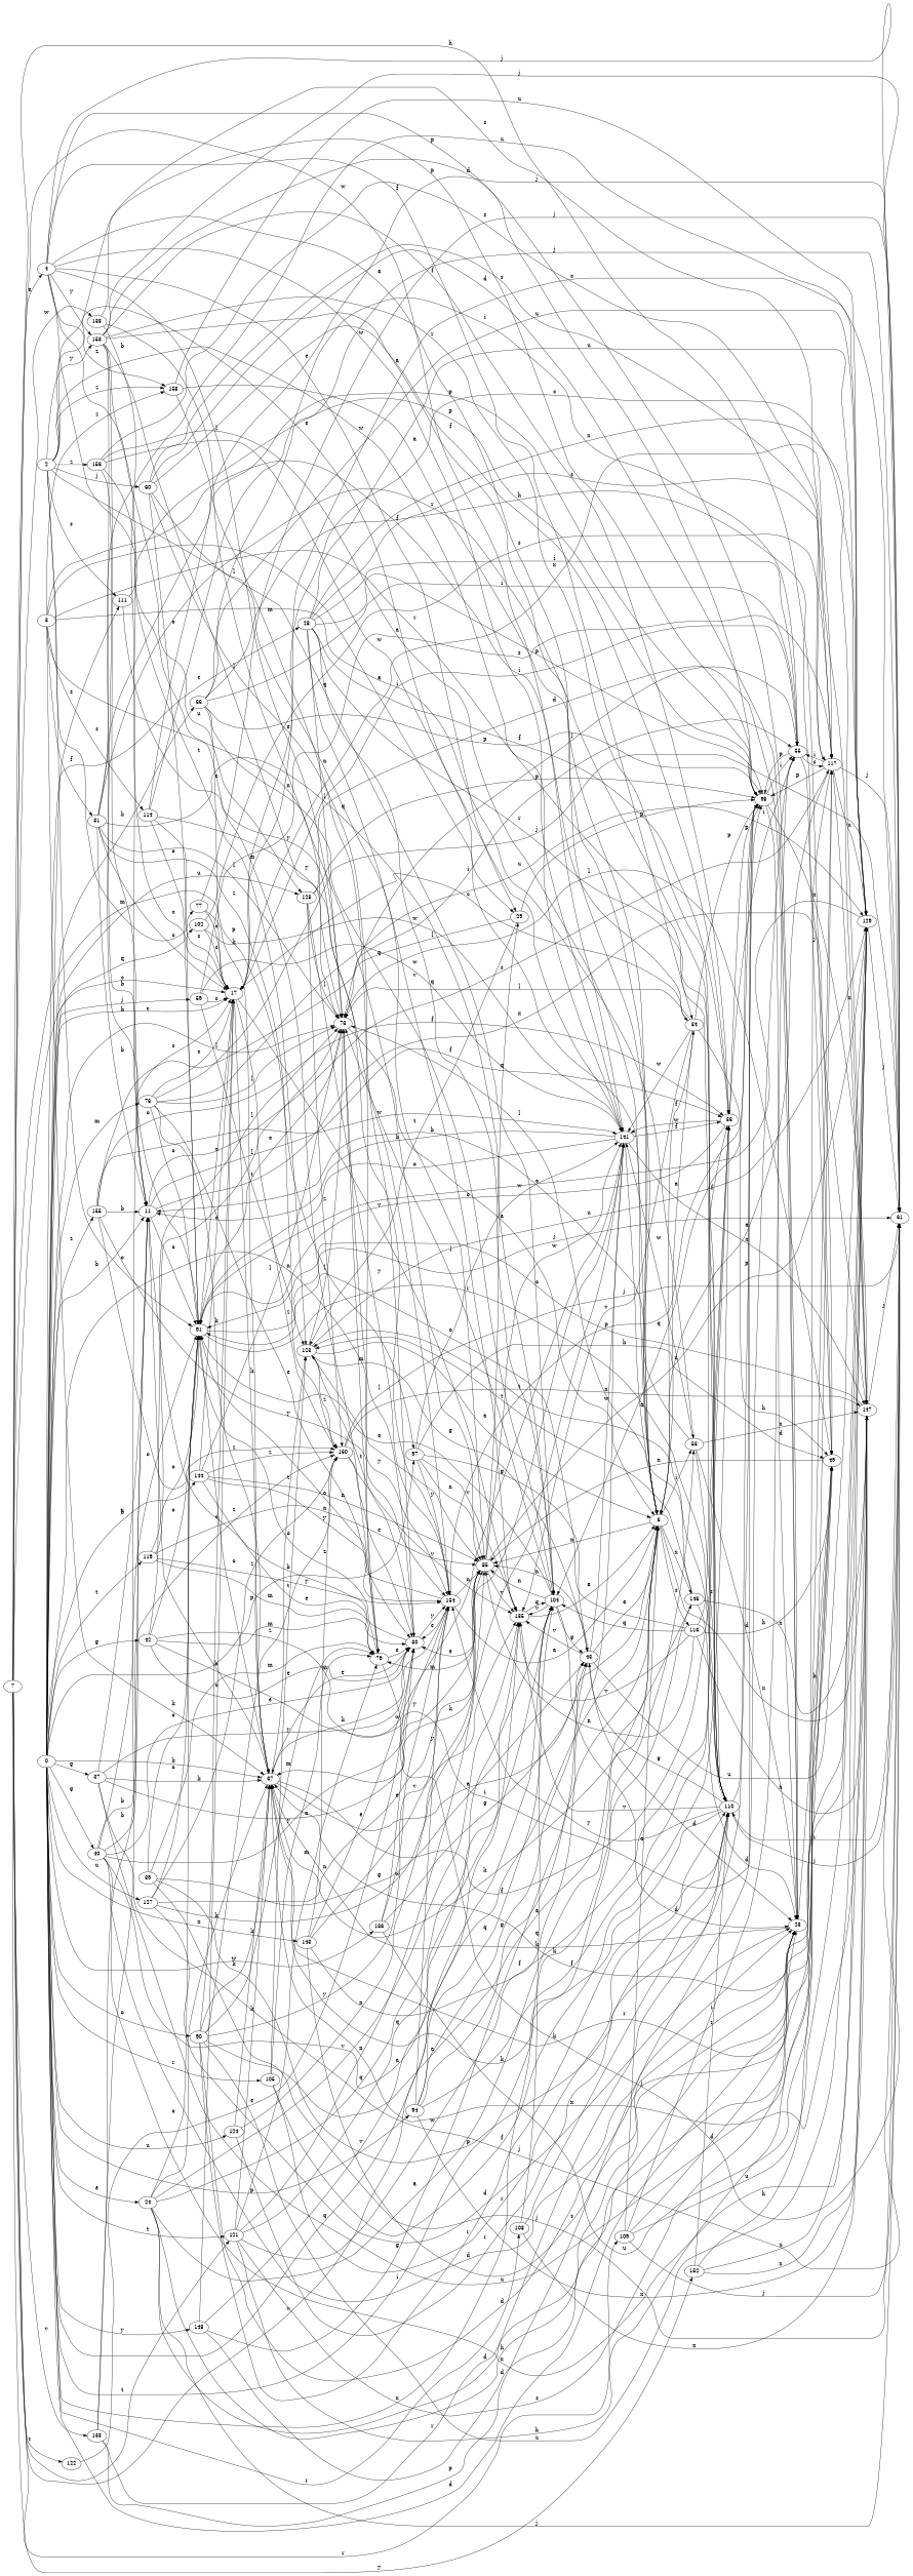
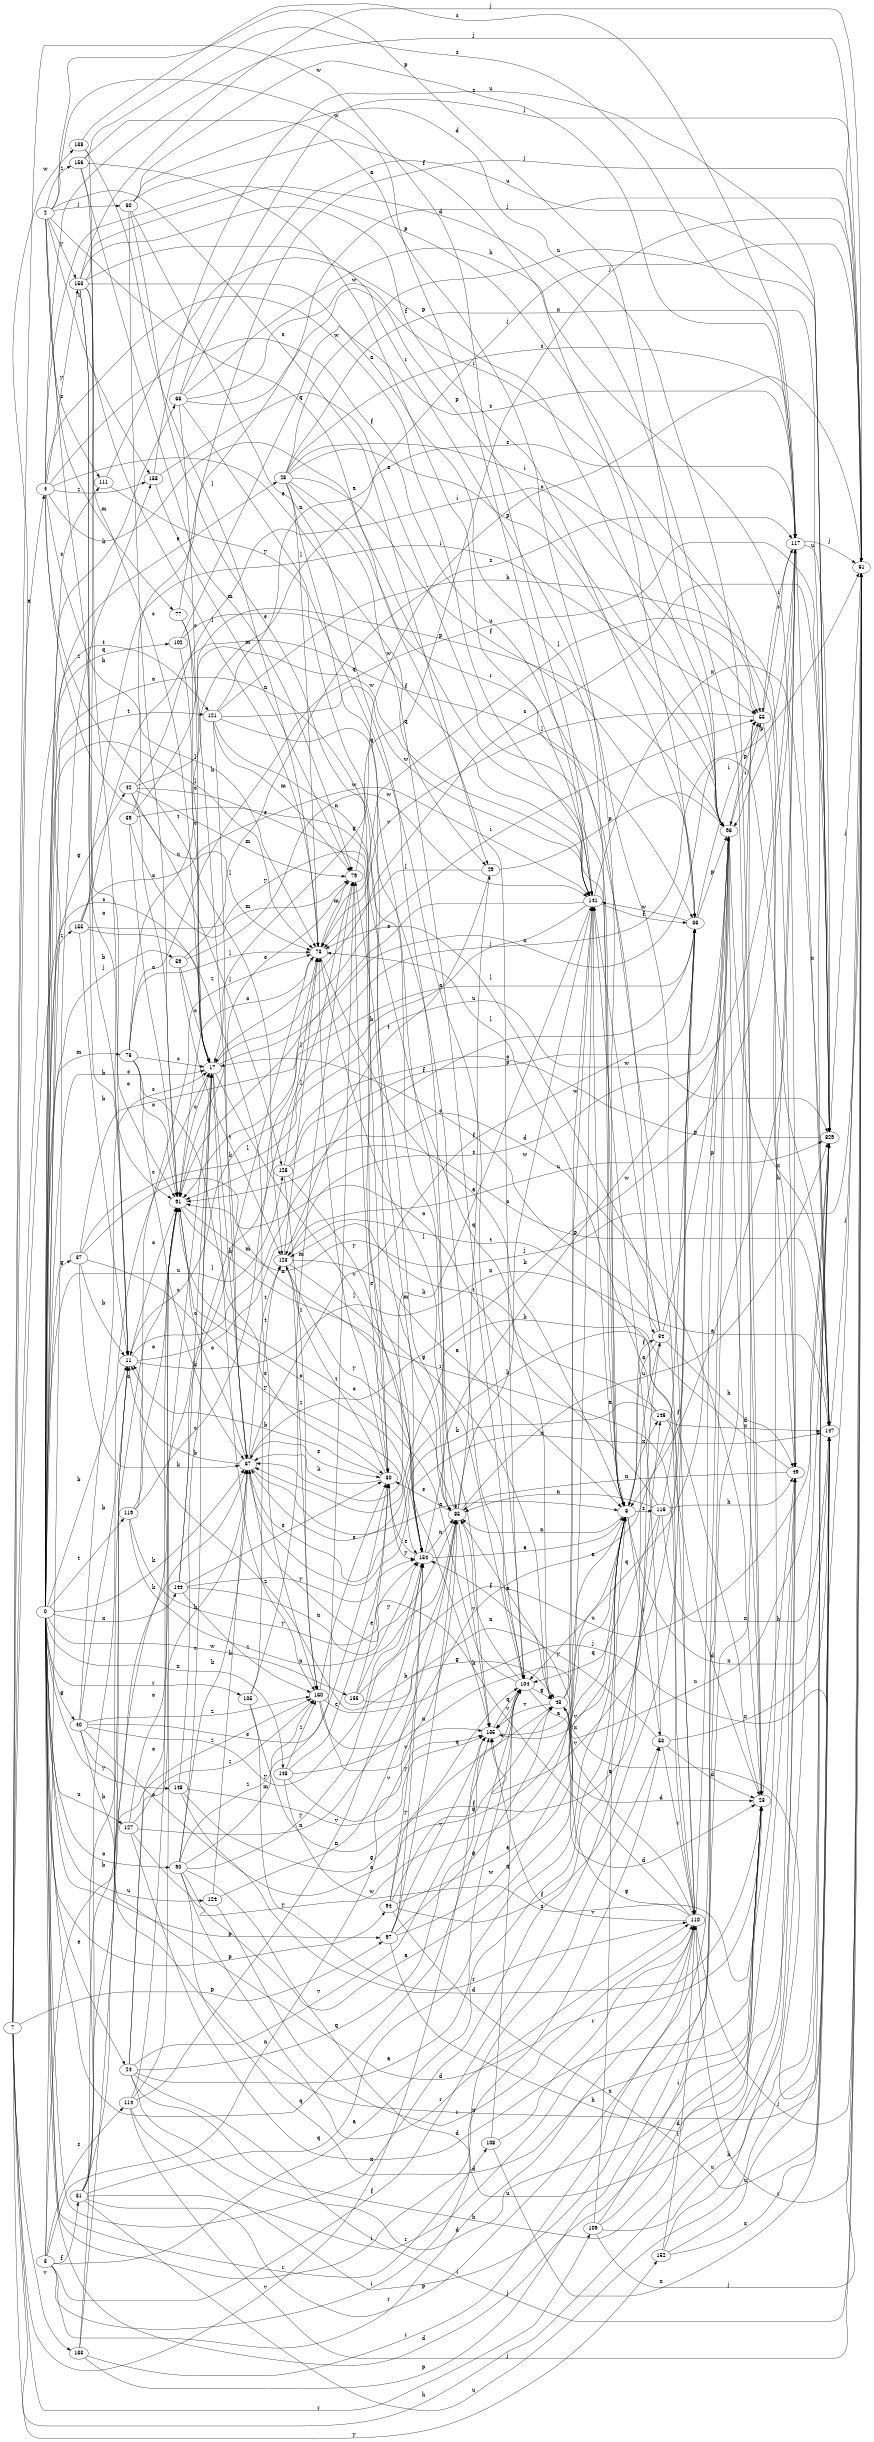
  strict digraph {
    rankdir=LR
    0
    11
    17
    23
    24
    28
    37
    40
    42
    53
    59
    66
    67
    73
    76
    85
    90
    94
    97
    102
    104
    105
    108
    111
    119
    121
    124
    127
    128
    136
    143
    144
    146
    148
    155
    91
    147
    36
    117
    135
    55
    160
    49
    6
    61
    98
    110
-   129
+   129 [label=829]
    154
    39
    43
    79
    30
    141
    123
    29
    n57 [label=7]
    4
    109
-   122
    133
    138
    152
    153
    158
    34
    2
    60
    77
    156
    3
    31
    114
    116
    0 -> 11 [label=b]
    0 -> 17 [label=c]
    0 -> 23 [label=d]
    0 -> 24 [label=e]
    0 -> 28 [label=e]
    0 -> 37 [label=g]
    0 -> 40 [label=g]
    0 -> 42 [label=g]
    0 -> 53 [label=i]
    0 -> 59 [label=j]
    0 -> 66 [label=k]
    0 -> 67 [label=k]
    0 -> 73 [label=l]
    0 -> 76 [label=m]
    0 -> 85 [label=n]
    0 -> 90 [label=o]
    0 -> 94 [label=p]
    0 -> 97 [label=p]
    0 -> 102 [label=q]
    0 -> 104 [label=q]
    0 -> 105 [label=r]
    0 -> 108 [label=r]
    0 -> 111 [label=s]
    0 -> 119 [label=t]
    0 -> 121 [label=t]
    0 -> 124 [label=u]
    0 -> 127 [label=u]
    0 -> 128 [label=u]
    0 -> 136 [label=w]
    0 -> 143 [label=x]
    0 -> 144 [label=x]
    0 -> 146 [label=x]
    0 -> 148 [label=y]
    0 -> 155 [label=z]
    11 -> 91 [label=o]
    11 -> 147 [label=x]
    11 -> 36 [label=f]
    11 -> 117 [label=s]
    17 -> 67 [label=k]
    17 -> 147 [label=x]
    17 -> 135 [label=v]
    17 -> 55 [label=i]
    17 -> 160 [label=z]
    23 -> 67 [label=k]
    23 -> 49 [label=h]
    24 -> 23 [label=d]
    24 -> 67 [label=k]
    24 -> 104 [label=q]
    24 -> 91 [label=o]
    24 -> 135 [label=v]
    24 -> 49 [label=h]
    24 -> 6 [label=a]
    24 -> 61 [label=j]
    28 -> 73 [label=l]
    28 -> 104 [label=q]
    28 -> 147 [label=x]
    28 -> 36 [label=f]
    28 -> 117 [label=s]
    28 -> 135 [label=v]
    28 -> 55 [label=i]
    28 -> 98 [label=p]
    28 -> 110 [label=r]
    28 -> 129 [label=u]
    37 -> 11 [label=b]
    37 -> 67 [label=k]
    37 -> 85 [label=n]
    37 -> 61 [label=j]
    37 -> 129 [label=u]
    37 -> 154 [label=y]
    40 -> 11 [label=b]
    40 -> 17 [label=c]
    40 -> 23 [label=d]
    40 -> 147 [label=x]
    40 -> 160 [label=z]
    40 -> 6 [label=a]
    40 -> 154 [label=y]
    40 -> 30 [label=e]
    42 -> 73 [label=l]
    42 -> 91 [label=o]
    42 -> 55 [label=i]
    42 -> 79 [label=m]
    42 -> 30 [label=e]
    42 -> 141 [label=w]
    53 -> 11 [label=b]
    53 -> 23 [label=d]
    53 -> 147 [label=x]
    53 -> 110 [label=r]
    53 -> 141 [label=w]
    59 -> 17 [label=c]
    59 -> 117 [label=s]
    59 -> 141 [label=w]
    59 -> 123 [label=t]
    66 -> 17 [label=c]
    66 -> 104 [label=q]
    66 -> 55 [label=i]
    66 -> 49 [label=h]
    66 -> 61 [label=j]
    66 -> 98 [label=p]
    66 -> 129 [label=u]
    67 -> 11 [label=b]
    67 -> 91 [label=o]
    67 -> 147 [label=x]
    67 -> 36 [label=f]
    67 -> 6 [label=a]
    67 -> 30 [label=e]
    67 -> 123 [label=t]
    73 -> 91 [label=o]
    73 -> 6 [label=a]
    73 -> 79 [label=m]
    76 -> 17 [label=c]
    76 -> 67 [label=k]
    76 -> 73 [label=l]
    76 -> 91 [label=o]
    76 -> 61 [label=j]
    76 -> 129 [label=u]
    76 -> 30 [label=e]
    85 -> 135 [label=v]
    85 -> 129 [label=u]
    85 -> 79 [label=m]
    85 -> 30 [label=e]
    85 -> 141 [label=w]
    85 -> 29 [label=q]
    90 -> 17 [label=c]
    90 -> 23 [label=d]
    90 -> 67 [label=k]
    90 -> 160 [label=z]
    90 -> 6 [label=a]
    90 -> 110 [label=r]
    90 -> 129 [label=u]
    90 -> 154 [label=y]
    90 -> 79 [label=m]
    94 -> 104 [label=q]
    94 -> 147 [label=x]
    94 -> 36 [label=f]
    94 -> 6 [label=a]
    94 -> 154 [label=y]
    94 -> 43 [label=g]
    97 -> 85 [label=n]
    97 -> 135 [label=v]
    97 -> 49 [label=h]
    97 -> 154 [label=y]
    97 -> 43 [label=g]
    97 -> 141 [label=w]
    102 -> 17 [label=c]
    102 -> 117 [label=s]
    102 -> 141 [label=w]
    104 -> 23 [label=d]
    104 -> 73 [label=l]
    104 -> 85 [label=n]
    104 -> 91 [label=o]
    104 -> 135 [label=v]
    104 -> 43 [label=g]
    105 -> 36 [label=f]
    105 -> 110 [label=r]
    105 -> 79 [label=m]
    105 -> 123 [label=t]
    108 -> 104 [label=q]
    108 -> 147 [label=x]
    108 -> 110 [label=r]
    111 -> 98 [label=p]
    111 -> 154 [label=y]
    119 -> 73 [label=l]
    119 -> 85 [label=n]
    119 -> 91 [label=o]
    119 -> 154 [label=y]
    119 -> 79 [label=m]
    121 -> 67 [label=k]
    121 -> 85 [label=n]
    121 -> 104 [label=q]
    121 -> 117 [label=s]
    121 -> 49 [label=h]
    121 -> 79 [label=m]
    121 -> 141 [label=w]
    124 -> 67 [label=k]
    124 -> 85 [label=n]
    124 -> 110 [label=r]
    127 -> 23 [label=d]
    127 -> 85 [label=n]
    127 -> 91 [label=o]
    127 -> 160 [label=z]
    127 -> 141 [label=w]
    128 -> 23 [label=d]
    128 -> 73 [label=l]
    128 -> 160 [label=z]
    128 -> 98 [label=p]
    128 -> 154 [label=y]
    136 -> 129 [label=u]
    136 -> 154 [label=y]
    136 -> 43 [label=g]
    136 -> 30 [label=e]
    143 -> 36 [label=f]
    143 -> 117 [label=s]
    143 -> 135 [label=v]
    143 -> 160 [label=z]
    143 -> 30 [label=e]
    144 -> 17 [label=c]
    144 -> 73 [label=l]
    144 -> 85 [label=n]
    144 -> 160 [label=z]
    144 -> 154 [label=y]
    144 -> 30 [label=e]
    146 -> 23 [label=d]
    146 -> 67 [label=k]
    146 -> 73 [label=l]
    146 -> 147 [label=x]
    146 -> 123 [label=t]
    148 -> 17 [label=c]
    148 -> 23 [label=d]
    148 -> 135 [label=v]
    148 -> 43 [label=g]
    155 -> 11 [label=b]
    155 -> 36 [label=f]
    155 -> 55 [label=i]
    155 -> 160 [label=z]
    155 -> 154 [label=y]
    155 -> 141 [label=w]
    91 -> 17 [label=c]
    91 -> 61 [label=j]
    91 -> 110 [label=r]
    147 -> 91 [label=o]
    147 -> 61 [label=j]
    36 -> 91 [label=o]
    36 -> 55 [label=i]
    36 -> 98 [label=p]
    36 -> 141 [label=w]
    117 -> 67 [label=k]
    117 -> 147 [label=x]
    117 -> 55 [label=i]
    117 -> 6 [label=a]
    117 -> 61 [label=j]
    117 -> 98 [label=p]
    117 -> 129 [label=u]
    135 -> 104 [label=q]
    135 -> 6 [label=a]
    55 -> 73 [label=l]
    55 -> 117 [label=s]
-   55 -> 49 [label=j]
+   55 -> 49 [label=h]
    55 -> 98 [label=p]
    160 -> 147 [label=x]
    160 -> 135 [label=v]
    160 -> 61 [label=j]
    160 -> 30 [label=e]
    49 -> 67 [label=k]
    49 -> 73 [label=l]
    49 -> 85 [label=n]
    6 -> 53 [label=i]
    6 -> 85 [label=n]
    6 -> 146 [label=x]
    6 -> 147 [label=x]
    6 -> 34 [label=f]
    6 -> 116 [label=s]
    61 -> 17 [label=c]
    61 -> 110 [label=r]
    98 -> 23 [label=d]
    98 -> 104 [label=q]
    98 -> 147 [label=x]
    98 -> 55 [label=i]
    110 -> 67 [label=k]
    110 -> 135 [label=v]
    110 -> 61 [label=j]
    110 -> 98 [label=p]
    110 -> 154 [label=y]
    110 -> 43 [label=g]
    110 -> 123 [label=t]
    129 -> 17 [label=c]
    129 -> 91 [label=o]
    129 -> 61 [label=j]
    154 -> 85 [label=n]
    154 -> 91 [label=o]
    154 -> 6 [label=a]
    154 -> 98 [label=p]
    154 -> 30 [label=e]
    39 -> 91 [label=o]
    39 -> 61 [label=j]
    39 -> 98 [label=p]
    39 -> 43 [label=g]
    39 -> 79 [label=m]
    43 -> 23 [label=d]
    43 -> 85 [label=n]
    43 -> 135 [label=v]
    43 -> 6 [label=a]
    43 -> 129 [label=u]
    43 -> 141 [label=w]
    79 -> 91 [label=o]
    79 -> 61 [label=j]
    79 -> 30 [label=e]
    30 -> 11 [label=b]
    30 -> 67 [label=k]
    30 -> 73 [label=l]
    30 -> 154 [label=y]
    30 -> 123 [label=t]
    141 -> 11 [label=b]
    141 -> 67 [label=k]
    141 -> 91 [label=o]
    141 -> 147 [label=x]
    141 -> 36 [label=f]
    141 -> 6 [label=a]
    123 -> 73 [label=l]
    123 -> 160 [label=z]
    123 -> 6 [label=a]
    123 -> 129 [label=u]
    123 -> 154 [label=y]
    123 -> 43 [label=g]
    29 -> 73 [label=l]
    29 -> 98 [label=p]
    29 -> 123 [label=t]
    n57 -> 17 [label=c]
    n57 -> 97 [label=p]
    n57 -> 121 [label=t]
    n57 -> 135 [label=v]
    n57 -> 49 [label=h]
    n57 -> 141 [label=w]
    n57 -> 4 [label=a]
    n57 -> 109 [label=r]
-   n57 -> 122 [label=t]
    n57 -> 133 [label=v]
    n57 -> 138 [label=w]
    n57 -> 152 [label=y]
    4 -> 73 [label=l]
    4 -> 128 [label=u]
    4 -> 6 [label=a]
    4 -> 61 [label=j]
    4 -> 98 [label=p]
    4 -> 141 [label=w]
    4 -> 123 [label=t]
    4 -> 29 [label=e]
    4 -> 153 [label=y]
    4 -> 158 [label=z]
    4 -> 34 [label=f]
    109 -> 23 [label=d]
    109 -> 55 [label=i]
    109 -> 6 [label=a]
    109 -> 61 [label=j]
    109 -> 129 [label=u]
-   122 -> 30 [label=e]
    133 -> 11 [label=b]
    133 -> 91 [label=o]
    133 -> 98 [label=p]
    133 -> 110 [label=r]
    138 -> 11 [label=b]
    138 -> 73 [label=l]
    138 -> 117 [label=s]
    152 -> 147 [label=x]
    152 -> 49 [label=h]
    152 -> 110 [label=r]
    152 -> 129 [label=u]
    153 -> 11 [label=b]
    153 -> 17 [label=c]
    153 -> 23 [label=d]
    153 -> 73 [label=l]
    153 -> 91 [label=o]
    153 -> 36 [label=f]
    153 -> 6 [label=a]
    153 -> 61 [label=j]
    153 -> 110 [label=r]
    158 -> 6 [label=a]
    158 -> 129 [label=u]
    158 -> 79 [label=m]
    34 -> 17 [label=c]
    34 -> 73 [label=l]
    34 -> 135 [label=v]
    34 -> 49 [label=h]
    34 -> 6 [label=a]
    34 -> 98 [label=p]
    34 -> 141 [label=w]
    2 -> 104 [label=q]
    2 -> 111 [label=s]
    2 -> 91 [label=o]
    2 -> 98 [label=p]
    2 -> 141 [label=w]
    2 -> 29 [label=e]
    2 -> 153 [label=y]
    2 -> 158 [label=z]
    2 -> 60 [label=j]
    2 -> 77 [label=m]
    2 -> 156 [label=z]
    60 -> 23 [label=d]
    60 -> 85 [label=n]
    60 -> 91 [label=o]
    60 -> 36 [label=f]
    60 -> 117 [label=s]
    60 -> 30 [label=e]
    77 -> 17 [label=c]
    77 -> 67 [label=k]
    77 -> 61 [label=j]
    156 -> 11 [label=b]
    156 -> 117 [label=s]
    156 -> 6 [label=a]
    156 -> 79 [label=m]
    156 -> 141 [label=w]
    3 -> 53 [label=i]
    3 -> 67 [label=k]
    3 -> 85 [label=n]
    3 -> 6 [label=a]
    3 -> 110 [label=r]
    3 -> 158 [label=z]
    3 -> 34 [label=f]
    3 -> 31 [label=f]
    3 -> 114 [label=s]
    31 -> 11 [label=b]
    31 -> 17 [label=c]
    31 -> 73 [label=l]
    31 -> 104 [label=q]
    31 -> 160 [label=z]
    31 -> 98 [label=p]
    31 -> 110 [label=r]
    31 -> 129 [label=u]
    114 -> 17 [label=c]
    114 -> 91 [label=o]
    114 -> 55 [label=i]
    114 -> 61 [label=j]
    114 -> 154 [label=y]
    116 -> 85 [label=n]
    116 -> 104 [label=q]
    116 -> 91 [label=o]
    116 -> 147 [label=x]
    116 -> 36 [label=f]
    116 -> 135 [label=v]
    116 -> 49 [label=h]
  }
